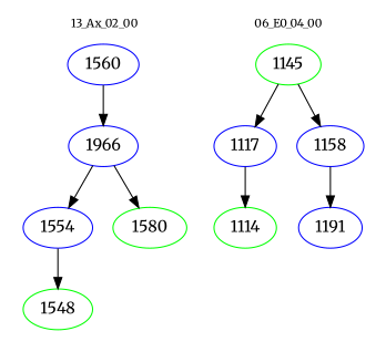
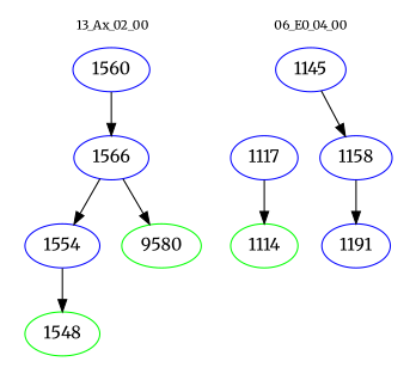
  digraph {
    fontname=Merriweather
    node [color=blue fontname=Merriweather]
    edge [color=black fontname=Merriweather]
    n1 [label=1560]
    n2 [label=1554]
-   n3 [label=1966]
+   n3 [label=1566]
    n4 [color=green label=1548]
-   n5 [color=green label=1580]
-   n6 [color=green label=1145]
+   n5 [color=green label=9580]
+   n6 [label=1145]
    n7 [label=1117]
    n8 [label=1158]
    n9 [color=green label=1114]
    n10 [label=1191]
    subgraph cluster_1 {
      color=white
      fontsize=10
      label="13_Ax_02_00"
      n1
      n2
      n3
      n4
      n5
    }
    subgraph cluster_2 {
      color=white
      fontsize=10
      label="06_E0_04_00"
      n6
      n7
      n8
      n9
      n10
    }
    n1 -> n3
    n2 -> n4
    n3 -> n2
    n3 -> n5
-   n6 -> n7
    n6 -> n8
    n7 -> n9
    n8 -> n10
  }
